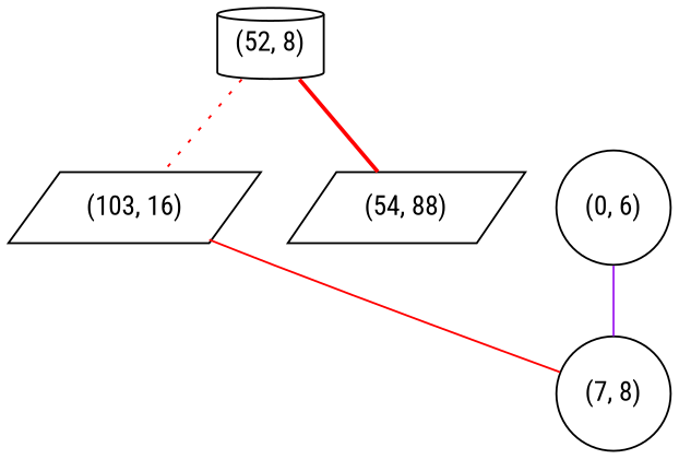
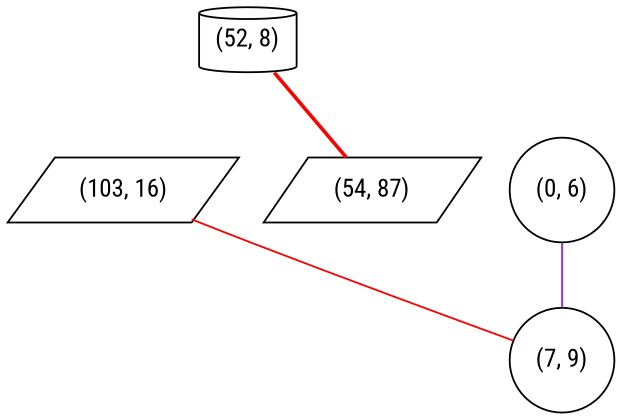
  graph {
    fontname="Roboto Condensed"
    node [fontname="Roboto Condensed" shape=parallelogram]
    edge [color=red fontname="Roboto Condensed" style=solid weight=1]
    "(52, 8)" [shape=cylinder]
    "(103, 16)"
-   "(54, 88)"
-   "(7, 9)" [shape=circle label="(7, 8)"]
+   "(54, 88)" [label="(54, 87)"]
+   "(7, 9)" [shape=circle]
    n5 [label="(0, 6)" shape=circle]
-   "(52, 8)" -- "(103, 16)" [style=dotted]
    "(52, 8)" -- "(54, 88)" [style=bold]
    "(103, 16)" -- "(7, 9)"
    n5 -- "(7, 9)" [color=purple weight=4]
  }
